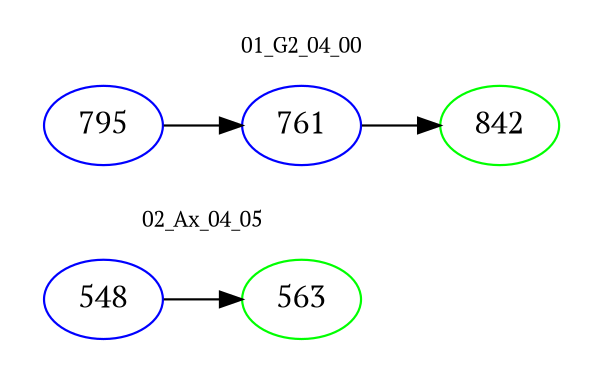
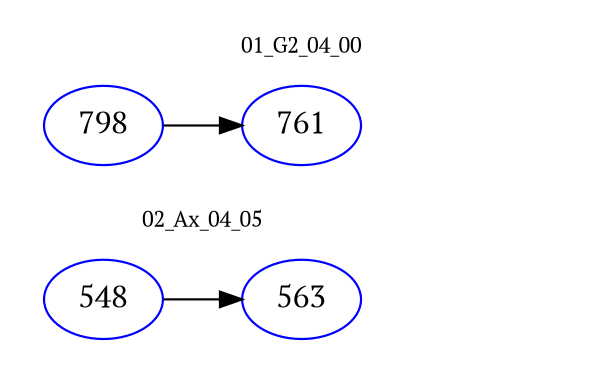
  digraph {
    fontname="PT Serif"
    rankdir=LR
    node [color=blue fontname="PT Serif"]
    edge [color=black fontname="PT Serif"]
    n1 [label=548]
-   n2 [color=green label=563]
-   n3 [label=795]
+   n2 [label=563]
+   n3 [label=798]
    n4 [label=761]
-   n5 [color=green label=842]
    subgraph cluster_1 {
      color=white
      fontsize=10
      label="02_Ax_04_05"
      n1
      n2
    }
    subgraph cluster_2 {
      color=white
      fontsize=10
      label="01_G2_04_00"
      n3
      n4
-     n5
    }
    n1 -> n2
    n3 -> n4
-   n4 -> n5
  }
